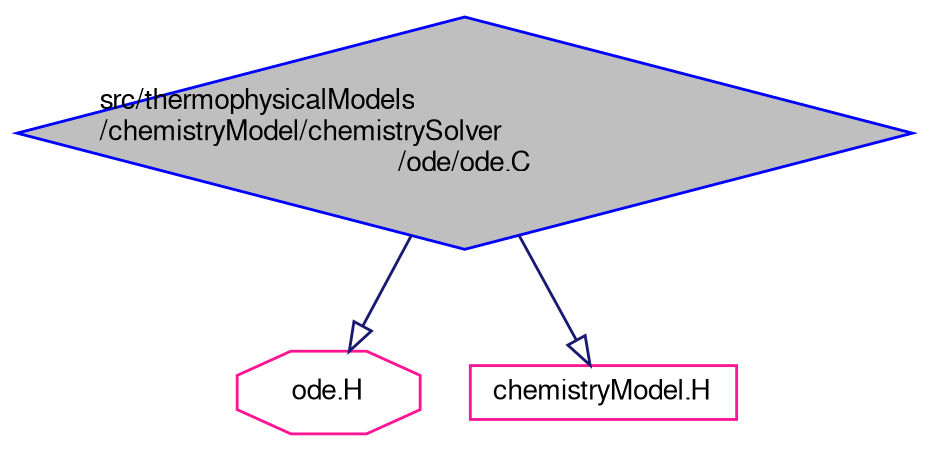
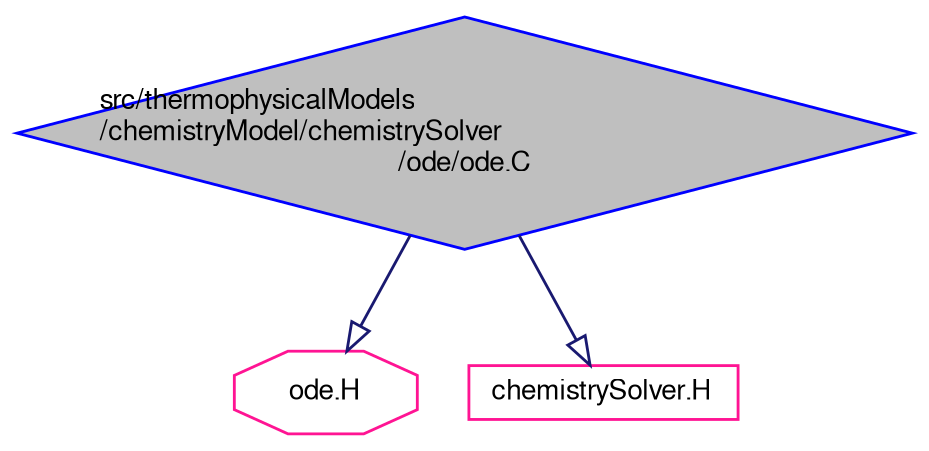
  digraph {
    node [color=deeppink fontname=FreeSans fontsize=10]
    edge [color=midnightblue fontname=FreeSans fontsize=10 labelfontname=FreeSans labelfontsize=10 style=solid arrowhead=onormal]
    n1 [color=blue fillcolor=grey75 fontcolor=black height=0.2 label="src/thermophysicalModels\l/chemistryModel/chemistrySolver\l/ode/ode.C" shape=diamond style=filled width=0.4]
    n2 [height=0.2 label="ode.H" shape=octagon width=0.4]
-   n3 [height=0.2 label="chemistryModel.H" shape=box width=0.4]
+   n3 [height=0.2 label="chemistrySolver.H" shape=box width=0.4]
    n1 -> n2
    n1 -> n3
  }
